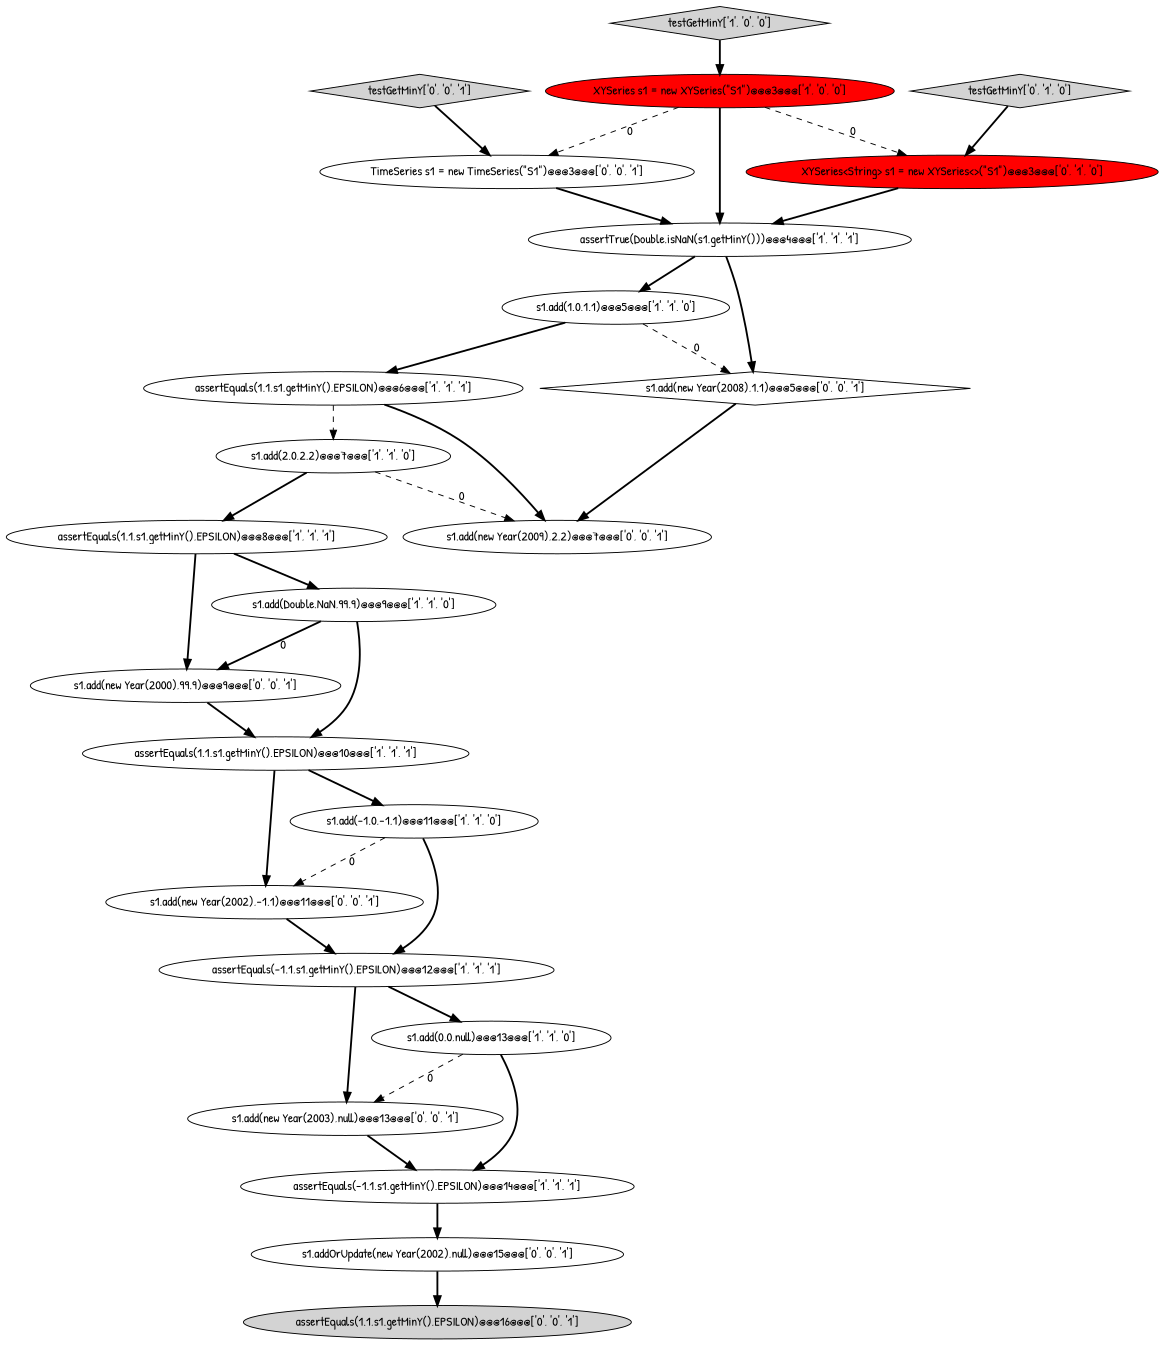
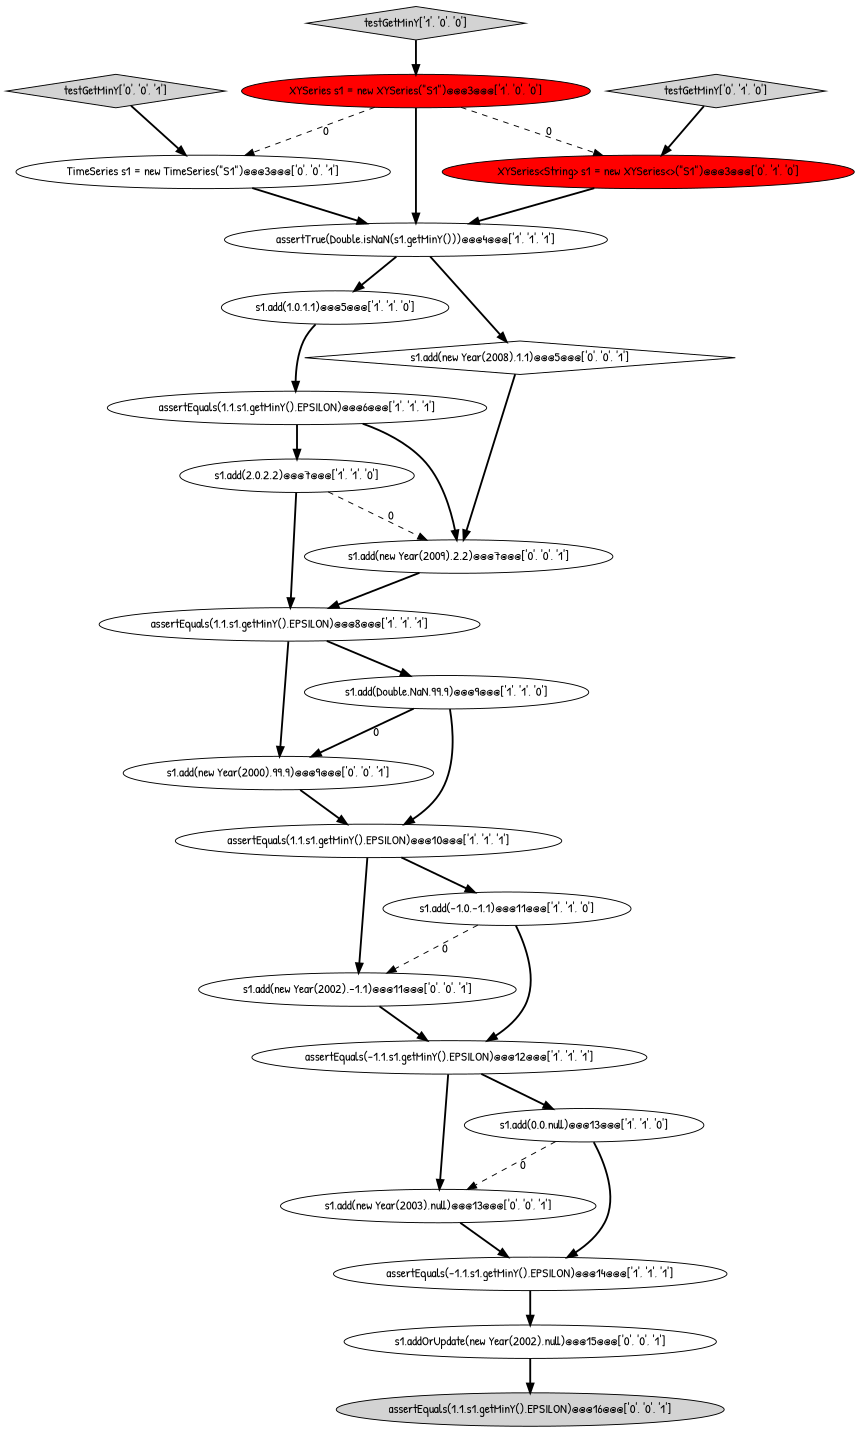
  digraph {
    fontname="Patrick Hand"
    node [fillcolor=white fontname="Patrick Hand" shape=ellipse style=filled]
    edge [fontname="Patrick Hand" style=bold]
    n1 [fillcolor=lightgray label="testGetMinY['0', '0', '1']" shape=diamond]
    n2 [label="TimeSeries s1 = new TimeSeries(\"S1\")@@@3@@@['0', '0', '1']"]
    n3 [label="assertTrue(Double.isNaN(s1.getMinY()))@@@4@@@['1', '1', '1']"]
    n4 [fillcolor=red label="XYSeries<String> s1 = new XYSeries<>(\"S1\")@@@3@@@['0', '1', '0']"]
    n5 [label="s1.add(1.0,1.1)@@@5@@@['1', '1', '0']"]
    n6 [label="s1.add(new Year(2008),1.1)@@@5@@@['0', '0', '1']" shape=diamond]
    n7 [fillcolor=red label="XYSeries s1 = new XYSeries(\"S1\")@@@3@@@['1', '0', '0']"]
    n8 [label="s1.add(new Year(2002),-1.1)@@@11@@@['0', '0', '1']"]
    n9 [label="assertEquals(-1.1,s1.getMinY(),EPSILON)@@@12@@@['1', '1', '1']"]
    n10 [label="s1.add(new Year(2003),null)@@@13@@@['0', '0', '1']"]
    n11 [label="s1.add(0.0,null)@@@13@@@['1', '1', '0']"]
    n12 [label="s1.add(new Year(2009),2.2)@@@7@@@['0', '0', '1']"]
    n13 [label="assertEquals(1.1,s1.getMinY(),EPSILON)@@@8@@@['1', '1', '1']"]
    n14 [label="s1.add(new Year(2000),99.9)@@@9@@@['0', '0', '1']"]
    n15 [label="s1.add(Double.NaN,99.9)@@@9@@@['1', '1', '0']"]
    n16 [label="assertEquals(1.1,s1.getMinY(),EPSILON)@@@6@@@['1', '1', '1']"]
    n17 [label="s1.add(2.0,2.2)@@@7@@@['1', '1', '0']"]
    n18 [label="assertEquals(-1.1,s1.getMinY(),EPSILON)@@@14@@@['1', '1', '1']"]
    n19 [label="s1.addOrUpdate(new Year(2002),null)@@@15@@@['0', '0', '1']"]
    n20 [fillcolor=lightgray label="testGetMinY['0', '1', '0']" shape=diamond]
    n21 [label="assertEquals(1.1,s1.getMinY(),EPSILON)@@@10@@@['1', '1', '1']"]
    n22 [label="s1.add(-1.0,-1.1)@@@11@@@['1', '1', '0']"]
    n23 [fillcolor=lightgray label="assertEquals(1.1,s1.getMinY(),EPSILON)@@@16@@@['0', '0', '1']"]
    n24 [fillcolor=lightgray label="testGetMinY['1', '0', '0']" shape=diamond]
    n1 -> n2
    n2 -> n3
    n3 -> n5
    n3 -> n6
    n4 -> n3
-   n5 -> n6 [label=0 style=dashed]
    n5 -> n16
    n6 -> n12
    n7 -> n2 [label=0 style=dashed]
    n7 -> n3
    n7 -> n4 [label=0 style=dashed]
    n8 -> n9
    n9 -> n10
    n9 -> n11
    n10 -> n18
    n11 -> n10 [label=0 style=dashed]
    n11 -> n18
+   n12 -> n13
    n13 -> n14
    n13 -> n15
    n14 -> n21
    n15 -> n14 [label=0]
    n15 -> n21
    n16 -> n12
-   n16 -> n17 [style=dashed]
+   n16 -> n17
    n17 -> n12 [label=0 style=dashed]
    n17 -> n13
    n18 -> n19
    n19 -> n23
    n20 -> n4
    n21 -> n8
    n21 -> n22
    n22 -> n8 [label=0 style=dashed]
    n22 -> n9
    n24 -> n7
  }
